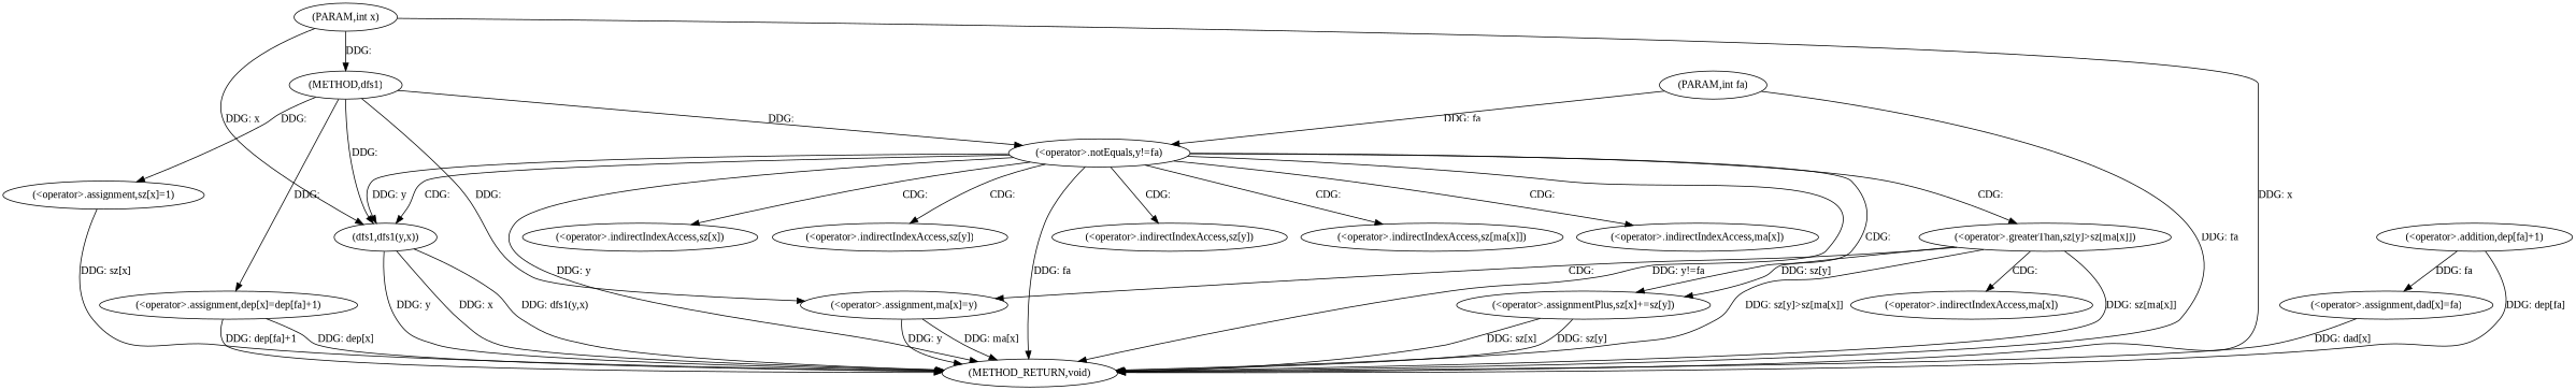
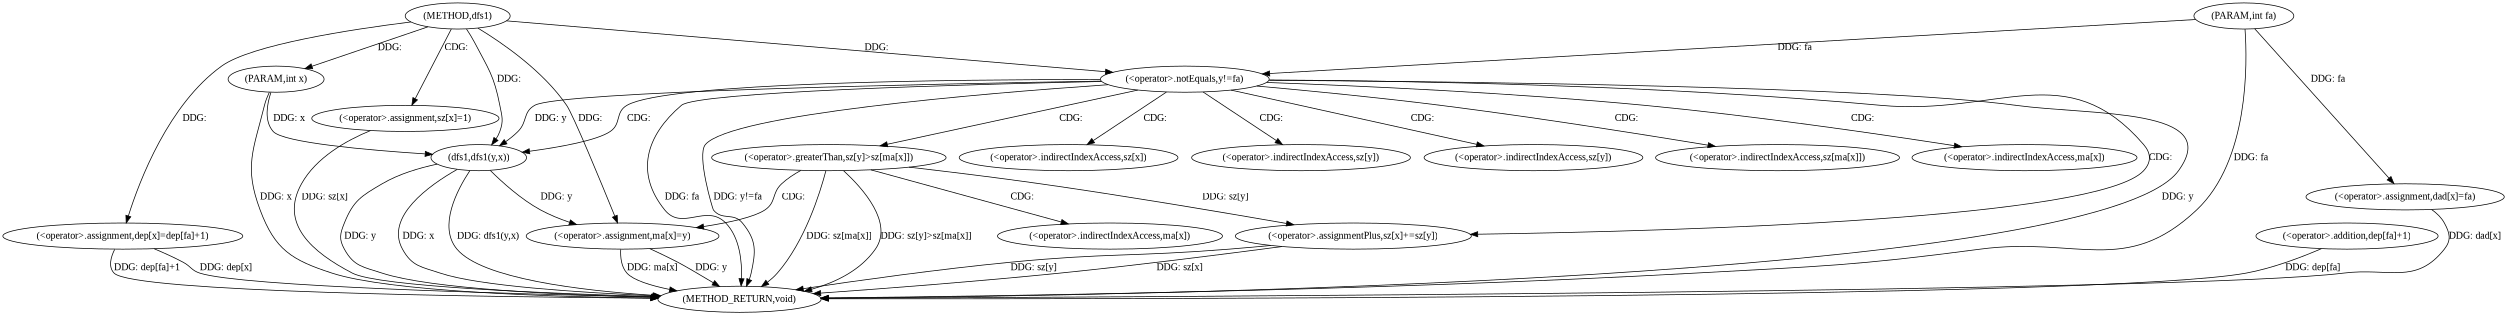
  digraph {
    fontname="Liberation Serif"
    node [fontname="Liberation Serif"]
    edge [fontname="Liberation Serif"]
    n1 [label="(METHOD,dfs1)"]
    n2 [label="(PARAM,int x)"]
    n3 [label="(<operator>.assignment,dep[x]=dep[fa]+1)"]
    n4 [label="(<operator>.assignment,sz[x]=1)"]
    n5 [label="(<operator>.notEquals,y!=fa)"]
    n6 [label="(dfs1,dfs1(y,x))"]
    n7 [label="(<operator>.assignment,ma[x]=y)"]
    n8 [label="(METHOD_RETURN,void)"]
    n9 [label="(PARAM,int fa)"]
    n10 [label="(<operator>.assignment,dad[x]=fa)"]
    n11 [label="(<operator>.assignmentPlus,sz[x]+=sz[y])"]
    n12 [label="(<operator>.greaterThan,sz[y]>sz[ma[x]])"]
    n13 [label="(<operator>.indirectIndexAccess,sz[x])"]
    n14 [label="(<operator>.indirectIndexAccess,sz[y])"]
    n15 [label="(<operator>.indirectIndexAccess,sz[y])"]
    n16 [label="(<operator>.indirectIndexAccess,sz[ma[x]])"]
    n17 [label="(<operator>.indirectIndexAccess,ma[x])"]
    n18 [label="(<operator>.addition,dep[fa]+1)"]
    n19 [label="(<operator>.indirectIndexAccess,ma[x])"]
-   n2 -> n1 [label="DDG: "]
+   n1 -> n2 [label="DDG: "]
    n1 -> n3 [label="DDG: "]
-   n1 -> n4 [label="DDG: "]
+   n1 -> n4 [label="CDG: "]
    n1 -> n5 [label="DDG: "]
    n1 -> n6 [label="DDG: "]
    n1 -> n7 [label="DDG: "]
    n2 -> n6 [label="DDG: x"]
    n2 -> n8 [label="DDG: x"]
    n3 -> n8 [label="DDG: dep[x]"]
    n3 -> n8 [label="DDG: dep[fa]+1"]
    n4 -> n8 [label="DDG: sz[x]"]
    n5 -> n6 [label="DDG: y"]
    n5 -> n6 [label="CDG: "]
    n5 -> n8 [label="DDG: y"]
    n5 -> n8 [label="DDG: fa"]
    n5 -> n8 [label="DDG: y!=fa"]
    n5 -> n11 [label="CDG: "]
    n5 -> n12 [label="CDG: "]
    n5 -> n13 [label="CDG: "]
    n5 -> n14 [label="CDG: "]
    n5 -> n15 [label="CDG: "]
    n5 -> n16 [label="CDG: "]
    n5 -> n17 [label="CDG: "]
+   n6 -> n7 [label="DDG: y"]
    n6 -> n8 [label="DDG: y"]
    n6 -> n8 [label="DDG: x"]
    n6 -> n8 [label="DDG: dfs1(y,x)"]
    n7 -> n8 [label="DDG: ma[x]"]
    n7 -> n8 [label="DDG: y"]
    n9 -> n5 [label="DDG: fa"]
    n9 -> n8 [label="DDG: fa"]
-   n18 -> n10 [label="DDG: fa"]
+   n9 -> n10 [label="DDG: fa"]
    n10 -> n8 [label="DDG: dad[x]"]
    n11 -> n8 [label="DDG: sz[x]"]
    n11 -> n8 [label="DDG: sz[y]"]
    n12 -> n7 [label="CDG: "]
    n12 -> n8 [label="DDG: sz[ma[x]]"]
    n12 -> n8 [label="DDG: sz[y]>sz[ma[x]]"]
    n12 -> n11 [label="DDG: sz[y]"]
    n12 -> n19 [label="CDG: "]
    n18 -> n8 [label="DDG: dep[fa]"]
  }
